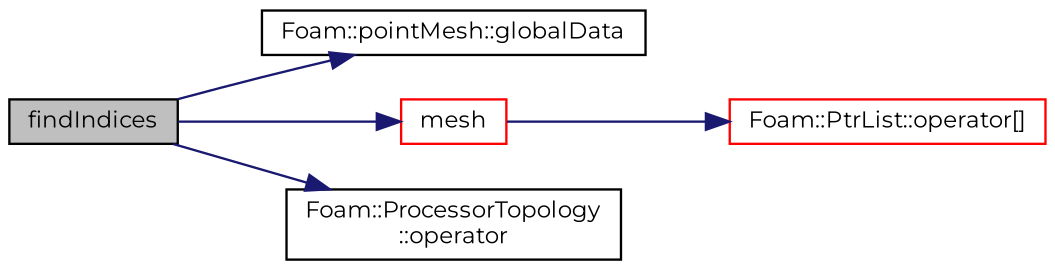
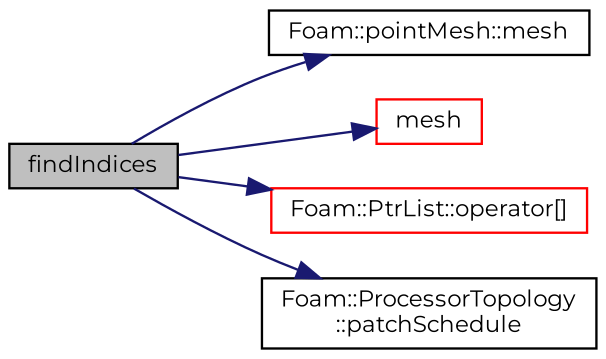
  digraph {
    fontname=Montserrat
    rankdir=LR
    node [color=black fontname=Montserrat fontsize=10 shape=record]
    edge [color=midnightblue fontname=Montserrat fontsize=10 labelfontname=Helvetica labelfontsize=10 style=solid]
    n1 [fillcolor=grey75 fontcolor=black height=0.2 label=findIndices style=filled width=0.4]
-   n2 [height=0.2 label="Foam::pointMesh::globalData" width=0.4]
+   n2 [height=0.2 label="Foam::pointMesh::mesh" width=0.4]
    n3 [color=red height=0.2 label=mesh width=0.4]
    n4 [color=red height=0.2 label="Foam::PtrList::operator[]" width=0.4]
-   n5 [height=0.2 label="Foam::ProcessorTopology\l::operator" width=0.4]
+   n5 [height=0.2 label="Foam::ProcessorTopology\l::patchSchedule" width=0.4]
    n1 -> n2
    n1 -> n3
-   n3 -> n4
+   n1 -> n4
    n1 -> n5
  }
